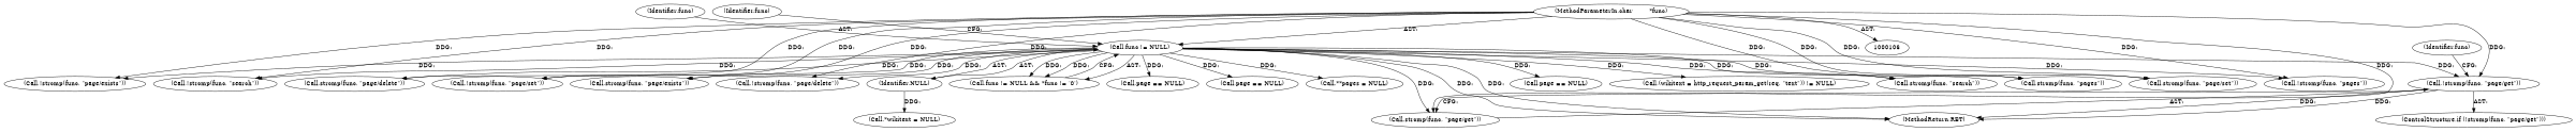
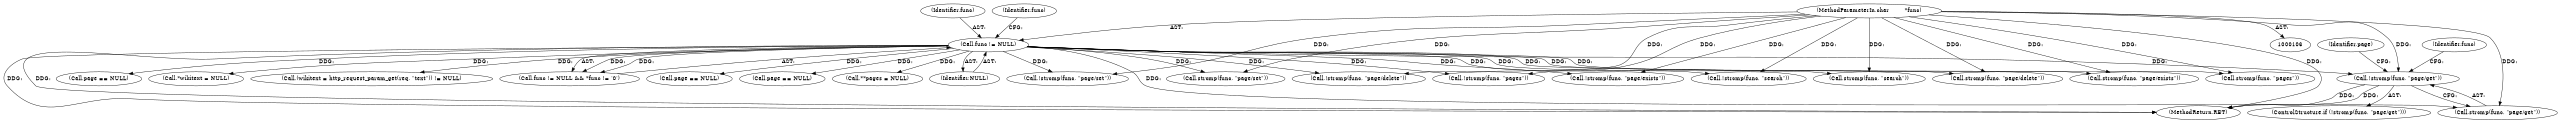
  digraph {
    n1 [label="(Call,!strcmp(func, \"page/get\"))"]
    n2 [label="(MethodReturn,RET)"]
    n3 [label="(Call,strcmp(func, \"page/get\"))"]
    n4 [label="(ControlStructure,if (!strcmp(func, \"page/get\")))"]
    n5 [label="(Call,func != NULL)"]
    n6 [label="(Call,!strcmp(func, \"page/set\"))"]
    n7 [label="(Call,!strcmp(func, \"page/delete\"))"]
    n8 [label="(Call,strcmp(func, \"search\"))"]
    n9 [label="(Call,strcmp(func, \"pages\"))"]
    n10 [label="(Call,page == NULL)"]
    n11 [label="(Call,strcmp(func, \"page/set\"))"]
    n12 [label="(Call,!strcmp(func, \"pages\"))"]
    n13 [label="(Call,*wikitext = NULL)"]
    n14 [label="(Call,(wikitext = http_request_param_get(req, \"text\")) != NULL)"]
    n15 [label="(Call,func != NULL && *func != '\0')"]
    n16 [label="(Call,!strcmp(func, \"page/exists\"))"]
    n17 [label="(Call,page == NULL)"]
    n18 [label="(Call,!strcmp(func, \"search\"))"]
    n19 [label="(Call,page == NULL)"]
    n20 [label="(Call,strcmp(func, \"page/delete\"))"]
    n21 [label="(Call,strcmp(func, \"page/exists\"))"]
    n22 [label="(Call,**pages = NULL)"]
    n23 [label="(Identifier,NULL)"]
    n24 [label="(MethodParameterIn,char         *func)"]
    n25 [label=1000106]
    n26 [label="(Identifier,func)"]
+   n27 [label="(Identifier,page)"]
    n28 [label="(Identifier,func)"]
    n29 [label="(Identifier,func)"]
    n1 -> n2 [label="DDG: "]
    n1 -> n2 [label="DDG: "]
    n1 -> n3 [label="CFG: "]
    n1 -> n4 [label="AST: "]
    n3 -> n1 [label="AST: "]
    n5 -> n1 [label="DDG: "]
    n5 -> n2 [label="DDG: "]
    n5 -> n2 [label="DDG: "]
    n5 -> n3 [label="DDG: "]
    n5 -> n6 [label="DDG: "]
    n5 -> n7 [label="DDG: "]
    n5 -> n8 [label="DDG: "]
    n5 -> n9 [label="DDG: "]
    n5 -> n10 [label="DDG: "]
    n5 -> n11 [label="DDG: "]
    n5 -> n12 [label="DDG: "]
-   n23 -> n13 [label="DDG: "]
+   n5 -> n13 [label="DDG: "]
    n5 -> n14 [label="DDG: "]
    n5 -> n15 [label="AST: "]
    n5 -> n15 [label="DDG: "]
    n5 -> n15 [label="DDG: "]
    n5 -> n16 [label="DDG: "]
    n5 -> n17 [label="DDG: "]
    n5 -> n18 [label="DDG: "]
    n5 -> n19 [label="DDG: "]
    n5 -> n20 [label="DDG: "]
    n5 -> n21 [label="DDG: "]
    n5 -> n22 [label="DDG: "]
    n5 -> n23 [label="AST: "]
-   n15 -> n5 [label="CFG: "]
+   n15 -> n5 [label="AST: "]
    n23 -> n5 [label="AST: "]
    n24 -> n1 [label="DDG: "]
+   n24 -> n2 [label="DDG: "]
    n24 -> n3 [label="DDG: "]
    n24 -> n5 [label="AST: "]
    n24 -> n6 [label="DDG: "]
    n24 -> n7 [label="DDG: "]
    n24 -> n8 [label="DDG: "]
    n24 -> n9 [label="DDG: "]
    n24 -> n11 [label="DDG: "]
    n24 -> n12 [label="DDG: "]
    n24 -> n16 [label="DDG: "]
    n24 -> n18 [label="DDG: "]
    n24 -> n20 [label="DDG: "]
    n24 -> n21 [label="DDG: "]
    n24 -> n25 [label="AST: "]
    n26 -> n1 [label="CFG: "]
+   n27 -> n1 [label="CFG: "]
    n28 -> n5 [label="AST: "]
    n29 -> n5 [label="CFG: "]
  }
